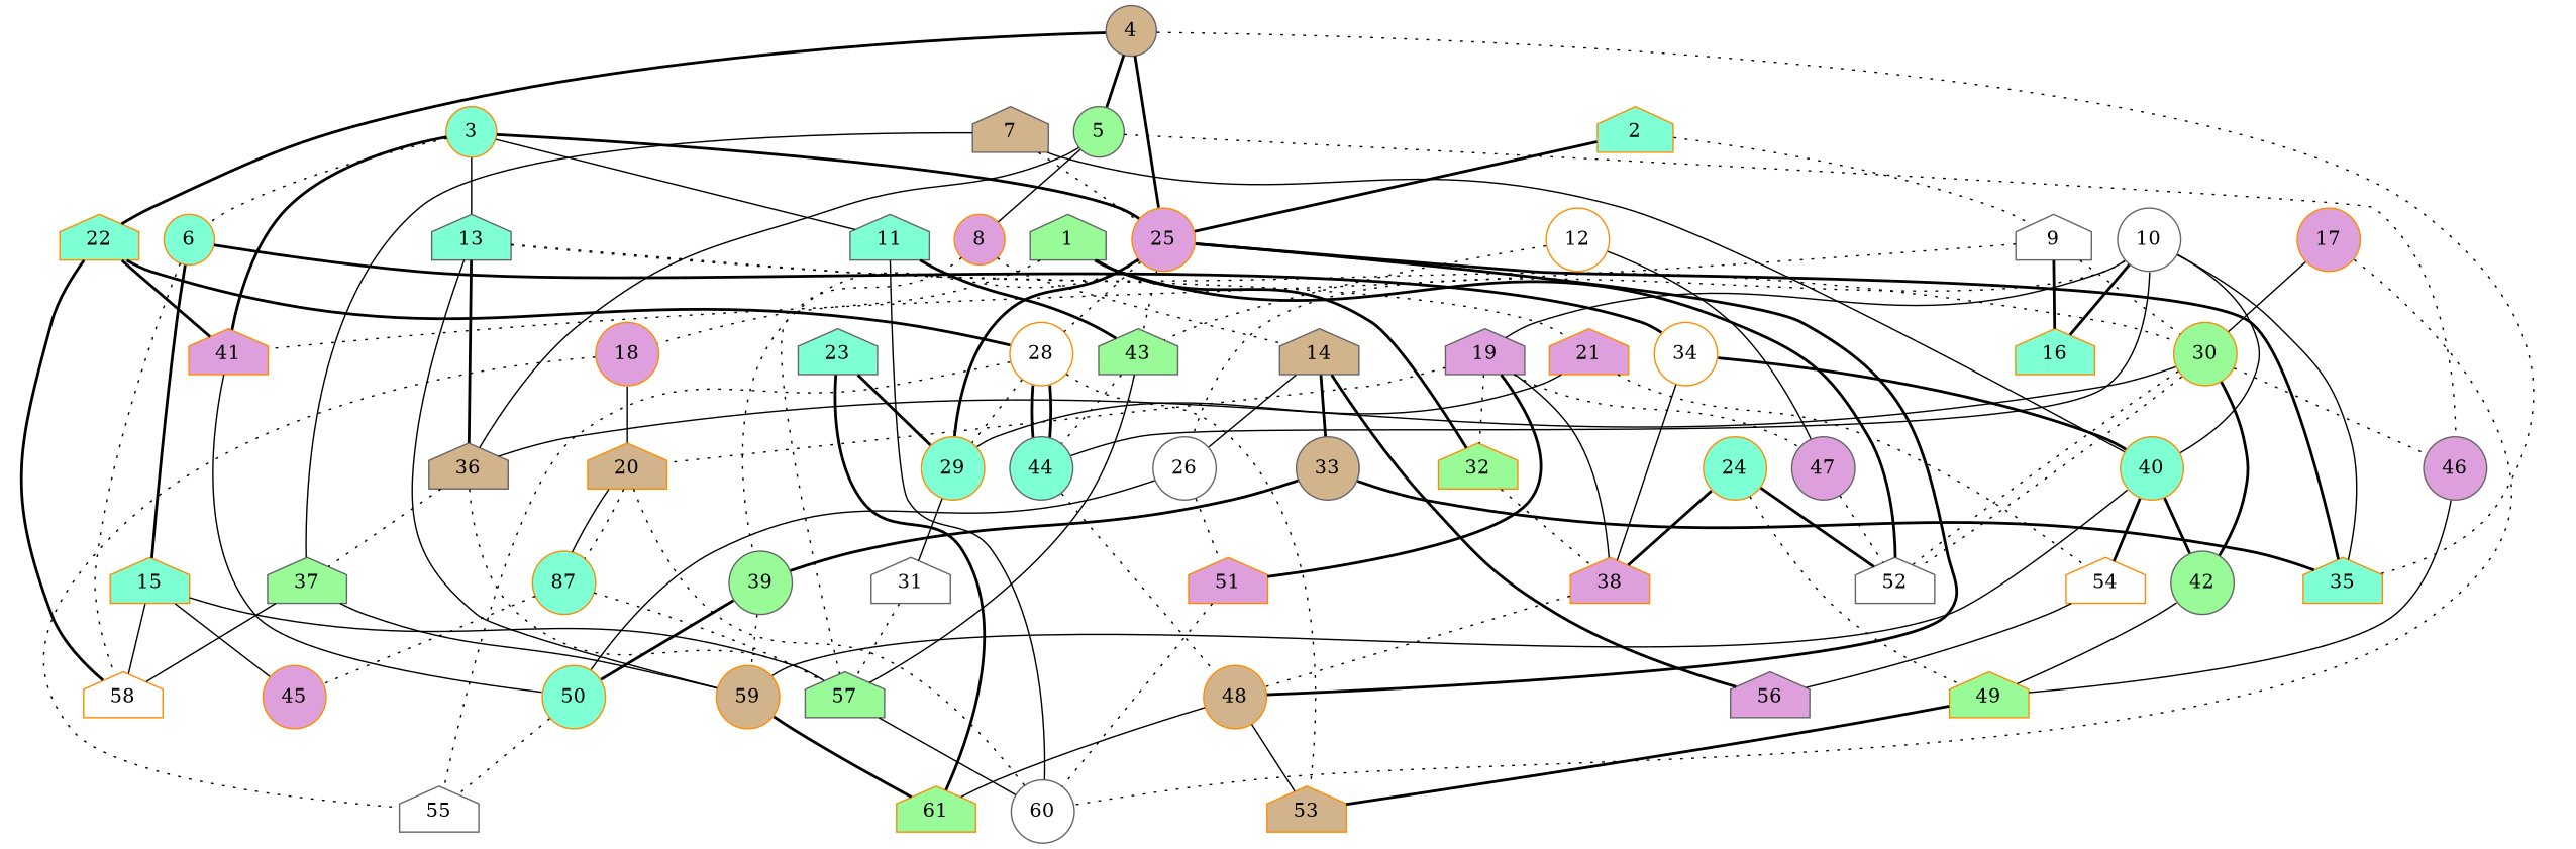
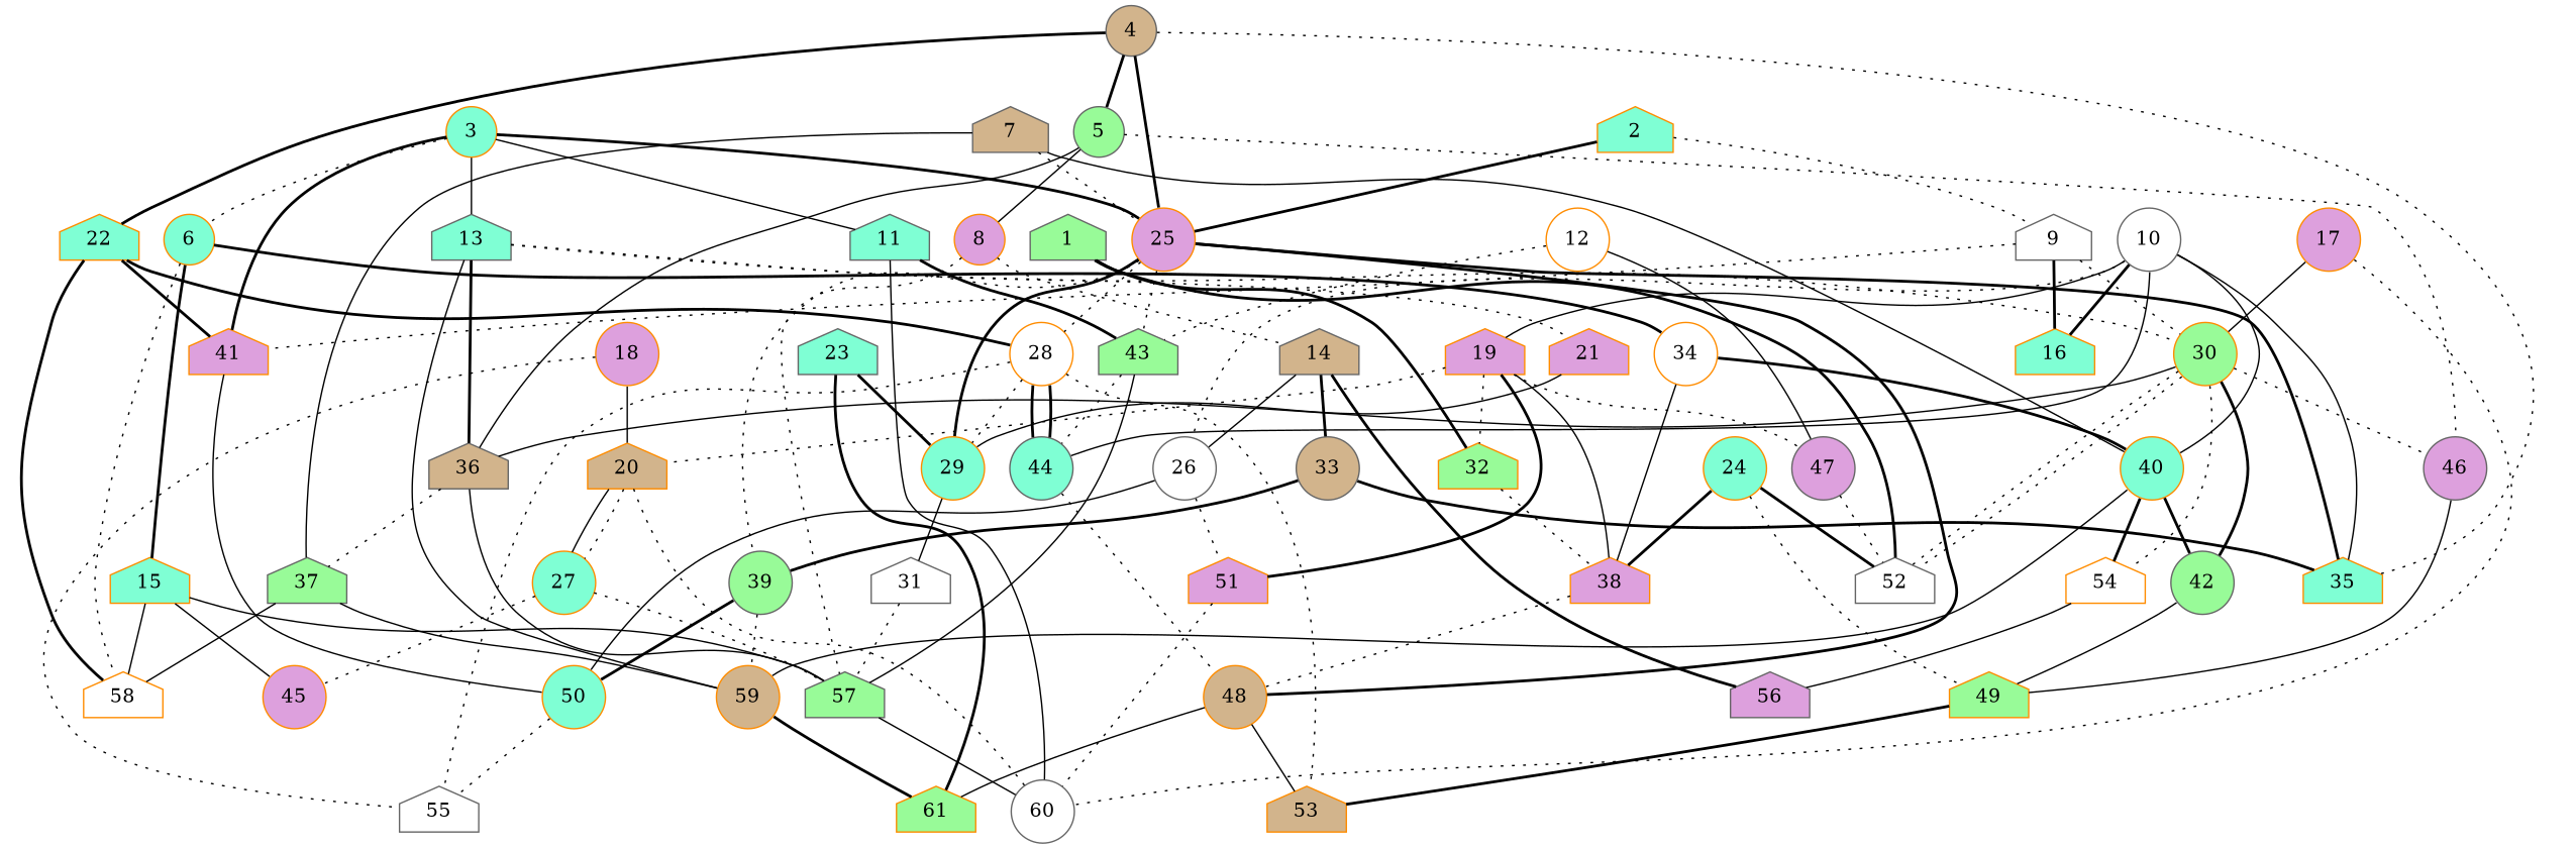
  graph {
    node [color=darkorange fillcolor=aquamarine shape=house style=filled]
    edge [style=dotted]
    1 [color=gray40 fillcolor=palegreen]
    18 [fillcolor=plum shape=circle]
    32 [fillcolor=palegreen]
    52 [color=gray40 fillcolor=white]
    20 [fillcolor=tan]
    55 [color=gray40 fillcolor=white]
    38 [fillcolor=plum]
    9 [color=gray40 fillcolor=white]
    2
    25 [fillcolor=plum shape=circle]
    41 [fillcolor=plum]
    16
    30 [fillcolor=palegreen shape=circle]
    35
    43 [color=gray40 fillcolor=palegreen]
    29 [shape=circle]
    28 [fillcolor=white shape=circle]
    39 [color=gray40 fillcolor=palegreen shape=circle]
    48 [fillcolor=tan shape=circle]
    3 [shape=circle]
    6 [shape=circle]
    11 [color=gray40]
    13 [color=gray40]
    15
    34 [fillcolor=white shape=circle]
    58 [fillcolor=white]
    60 [color=gray40 fillcolor=white shape=circle]
    36 [color=gray40 fillcolor=tan]
    21 [fillcolor=plum]
    59 [fillcolor=tan shape=circle]
    50 [shape=circle]
    4 [color=gray40 fillcolor=tan shape=circle]
    5 [color=gray40 fillcolor=palegreen shape=circle]
    22
    8 [fillcolor=plum shape=circle]
    46 [color=gray40 fillcolor=plum shape=circle]
    14 [color=gray40 fillcolor=tan]
    57 [color=gray40 fillcolor=palegreen]
    37 [color=gray40 fillcolor=palegreen]
    49 [fillcolor=palegreen]
    45 [fillcolor=plum shape=circle]
    40 [shape=circle]
    7 [color=gray40 fillcolor=tan]
    42 [color=gray40 fillcolor=palegreen shape=circle]
    54 [fillcolor=white]
    26 [color=gray40 fillcolor=white shape=circle]
    33 [color=gray40 fillcolor=tan shape=circle]
    56 [color=gray40 fillcolor=plum]
    10 [color=gray40 fillcolor=white shape=circle]
-   19 [color=gray40 fillcolor=plum]
+   19 [fillcolor=plum]
    44 [color=gray40 shape=circle]
    47 [color=gray40 fillcolor=plum shape=circle]
    51 [fillcolor=plum]
    12 [fillcolor=white shape=circle]
    61 [fillcolor=palegreen]
    17 [fillcolor=plum shape=circle]
-   27 [shape=circle label=87]
+   27 [shape=circle]
    31 [color=gray40 fillcolor=white]
    53 [fillcolor=tan]
    23 [color=gray40]
    24 [shape=circle]
-   1 -- 18
    1 -- 32 [style=bold]
    1 -- 52 [style=bold]
    18 -- 20 [style=solid]
    18 -- 55
    32 -- 38
    20 -- 60
    20 -- 27 [style=solid]
    20 -- 27
    38 -- 48
    9 -- 41
    9 -- 16 [style=bold]
    9 -- 30
    2 -- 9
    2 -- 25 [style=bold]
    25 -- 35 [style=bold]
    25 -- 43
    25 -- 29 [style=bold]
    25 -- 28
    25 -- 39
    25 -- 48 [style=bold]
    41 -- 50 [style=solid]
    30 -- 52
    30 -- 52
    30 -- 36 [style=solid]
    30 -- 46
    30 -- 42 [style=bold]
-   21 -- 54
+   30 -- 54
    43 -- 57 [style=solid]
    43 -- 44
    29 -- 31 [style=solid]
    28 -- 55
    28 -- 29
    28 -- 44 [style=bold]
    28 -- 44 [style=bold]
    28 -- 53
    39 -- 59
    39 -- 50 [style=bold]
    48 -- 61 [style=solid]
    48 -- 53 [style=solid]
    3 -- 25 [style=bold]
    3 -- 41 [style=bold]
    3 -- 6
    3 -- 11 [style=solid]
    3 -- 13 [style=solid]
    6 -- 15 [style=bold]
    6 -- 34 [style=bold]
    6 -- 58
    11 -- 43 [style=bold]
    11 -- 60 [style=solid]
    13 -- 30
    13 -- 36 [style=bold]
    13 -- 21
    13 -- 59 [style=solid]
    15 -- 58 [style=solid]
    15 -- 57 [style=solid]
    15 -- 45 [style=solid]
    34 -- 38 [style=solid]
    34 -- 40 [style=bold]
-   36 -- 57
+   36 -- 57 [style=solid]
    36 -- 37
    21 -- 29 [style=solid]
    59 -- 61 [style=bold]
    50 -- 55
    4 -- 25 [style=bold]
    4 -- 35
    4 -- 5 [style=bold]
    4 -- 22 [style=bold]
    5 -- 36 [style=solid]
    5 -- 8 [style=solid]
    5 -- 46
    22 -- 41 [style=bold]
    22 -- 28 [style=bold]
    22 -- 58 [style=bold]
    8 -- 14
    8 -- 57
    46 -- 49 [style=solid]
    14 -- 26 [style=solid]
    14 -- 33 [style=bold]
    14 -- 56 [style=bold]
    57 -- 60 [style=solid]
    37 -- 58 [style=solid]
    37 -- 59 [style=solid]
    49 -- 53 [style=bold]
    40 -- 59 [style=solid]
    40 -- 42 [style=bold]
    40 -- 54 [style=bold]
    7 -- 25
    7 -- 37 [style=solid]
    7 -- 40 [style=solid]
    42 -- 49 [style=solid]
    54 -- 56 [style=solid]
    26 -- 50 [style=solid]
    26 -- 51
    33 -- 35 [style=bold]
    33 -- 39 [style=bold]
    10 -- 16 [style=bold]
    10 -- 35 [style=solid]
    10 -- 40 [style=solid]
    10 -- 26
    10 -- 19 [style=solid]
    10 -- 44 [style=solid]
    19 -- 32
    19 -- 20
    19 -- 38 [style=solid]
    19 -- 47
    19 -- 51 [style=bold]
    44 -- 48
    47 -- 52
    51 -- 60
    12 -- 43
    12 -- 47 [style=solid]
    17 -- 30 [style=solid]
    17 -- 60
    27 -- 57
    27 -- 45
    31 -- 57
    23 -- 29 [style=bold]
    23 -- 61 [style=bold]
    24 -- 52 [style=bold]
    24 -- 38 [style=bold]
    24 -- 49
  }
